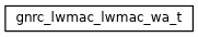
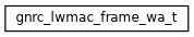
  digraph {
    rankdir=TB
-   n1 [color=black fillcolor=white fontname=Helvetica fontsize=10 height=0.2 label=gnrc_lwmac_lwmac_wa_t shape=record style=filled width=0.4]
+   n1 [color=black fillcolor=white fontname=Helvetica fontsize=10 height=0.2 label=gnrc_lwmac_frame_wa_t shape=record style=filled width=0.4]
  }
